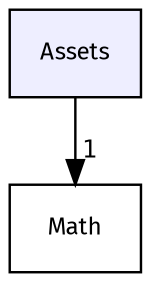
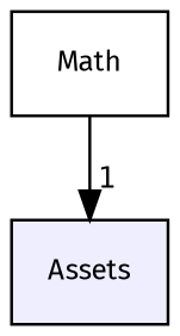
  digraph {
    compound=true
    fontname="Fira Sans"
    node [fontname="Fira Sans" fontsize=10 shape=box]
    n1 [fillcolor="#eeeeff" label=Assets pencolor=black style=filled]
    n2 [label=Math]
-   n1 -> n2 [headlabel=1 labeldistance=1.5 labelfontname=Helvetica labelfontsize=10 fontname="Fira Sans"]
+   n2 -> n1 [headlabel=1 labeldistance=1.5 labelfontname=Helvetica labelfontsize=10 fontname="Fira Sans"]
  }
